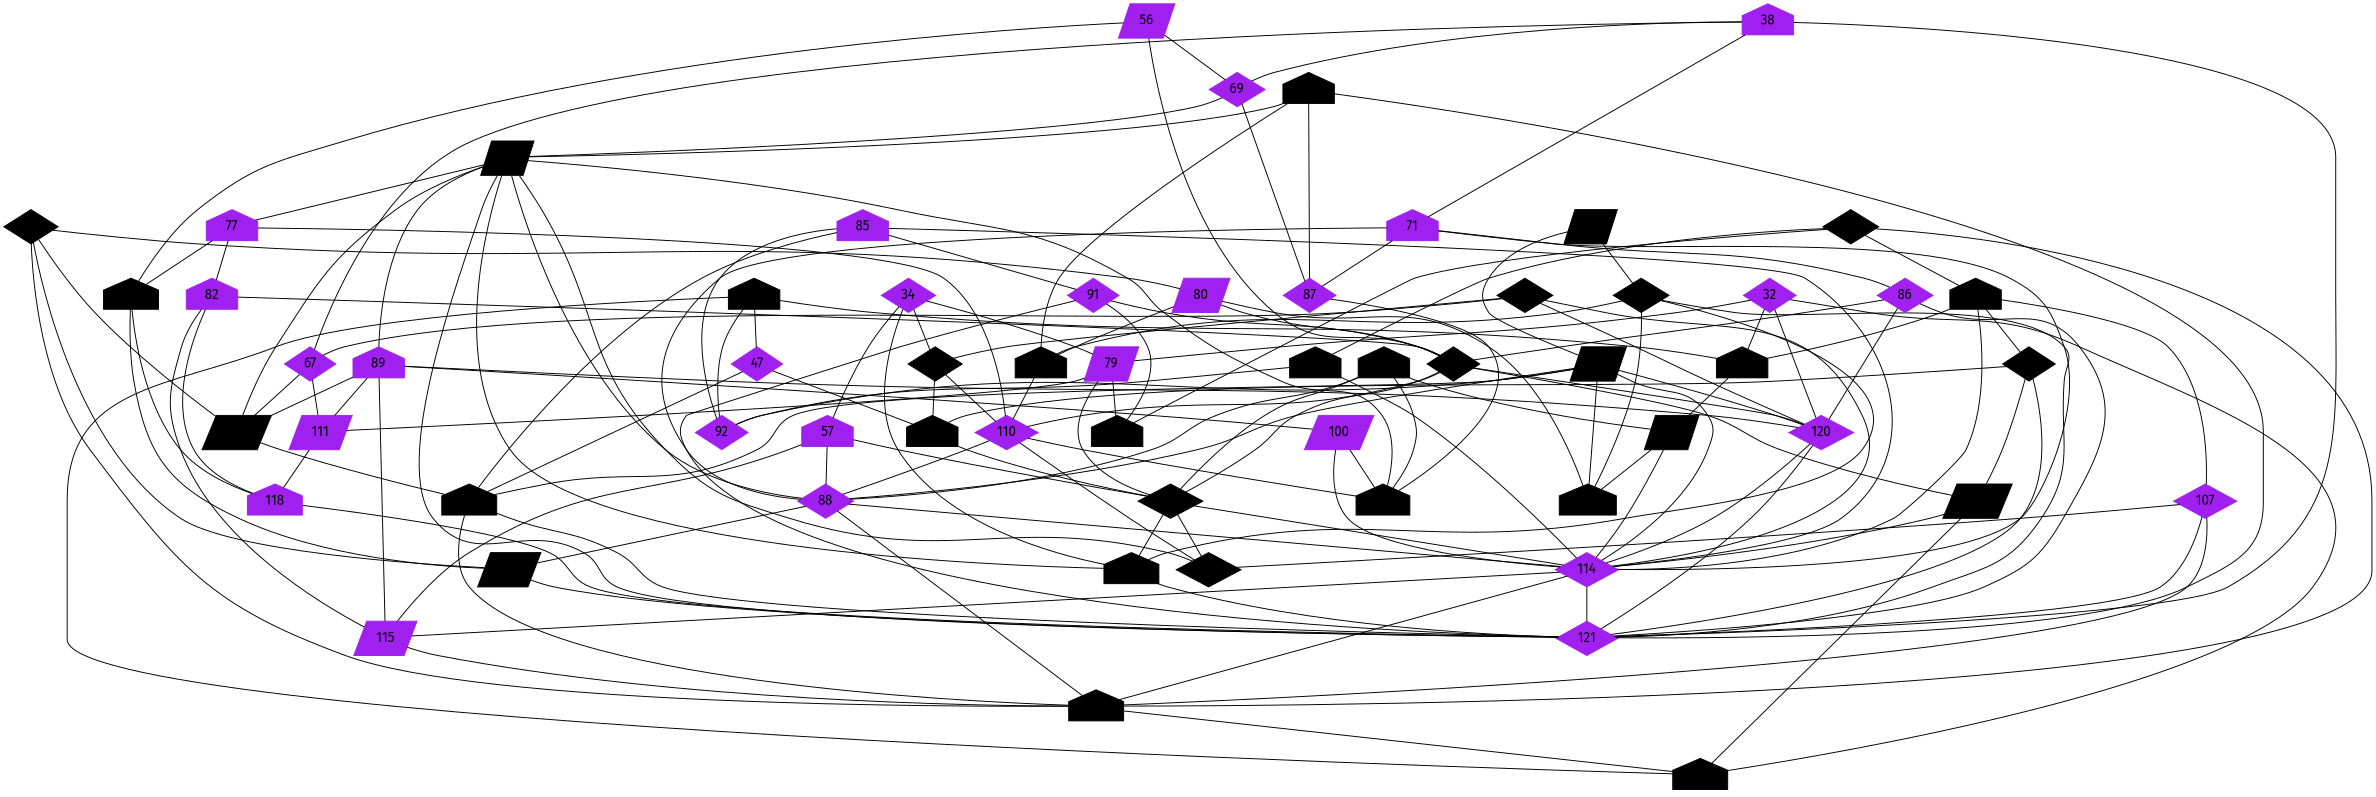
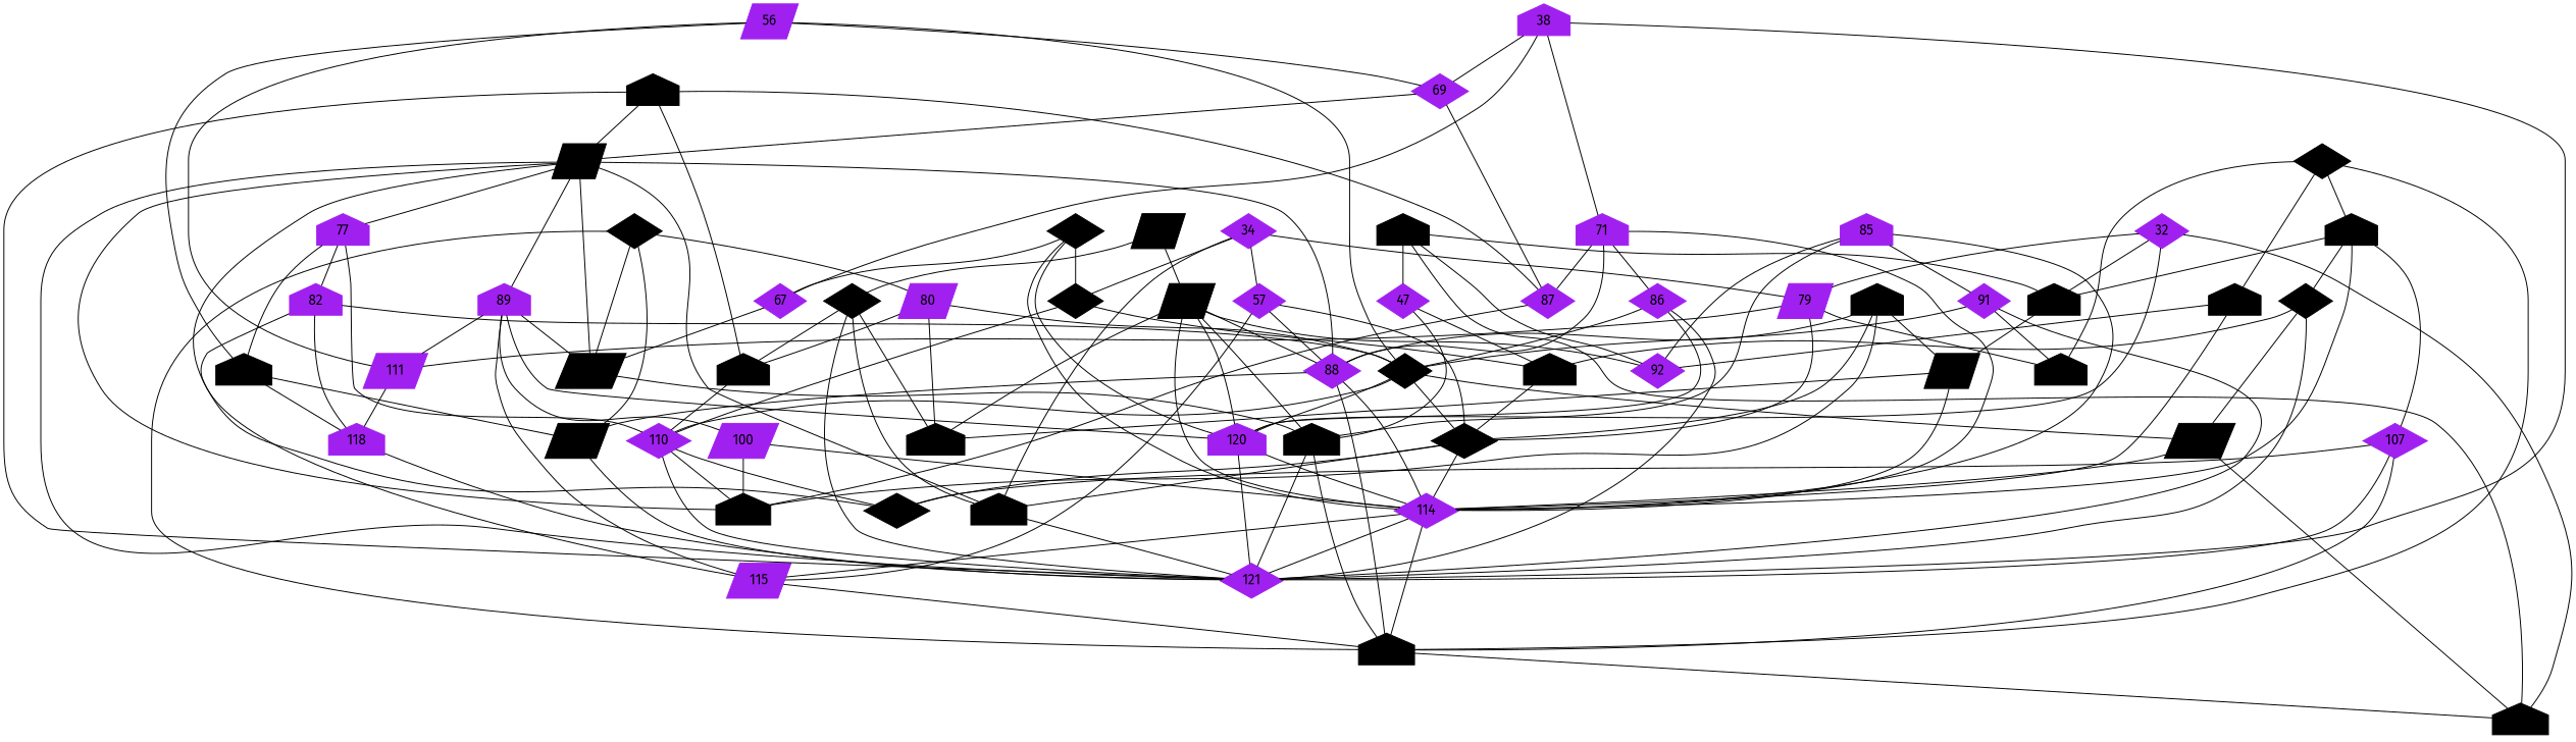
  graph {
    fontname="Fira Sans"
    node [color=black fontname="Fira Sans" shape=diamond style=filled]
    edge [fontname="Fira Sans"]
    58 [shape=parallelogram super="+45"]
    92 [color=purple]
    114 [color=purple super="+14+15+113"]
-   120 [color=purple super="+4+8+78"]
+   120 [color=purple shape=house super="+4+8+78"]
    119 [shape=house super="+108"]
    88 [color=purple super="+16+19+29+41"]
    103 [shape=house]
    5 [shape=parallelogram]
    90 [super="+3"]
    116 [shape=house super="+64"]
    121 [color=purple super="+2+70+106+94"]
    96 [shape=house]
    34 [color=purple]
    50
-   57 [color=purple shape=house]
+   57 [color=purple]
    79 [color=purple shape=parallelogram super="+22"]
    95 [shape=house]
    110 [color=purple super="+98"]
    105 [super="+1+9+40"]
    115 [color=purple shape=parallelogram super="+102"]
    99 [shape=house]
    111 [color=purple shape=parallelogram]
    47 [color=purple]
    37 [shape=house]
    74 [shape=house]
    123 [shape=house]
    76 [shape=parallelogram]
    38 [color=purple shape=house]
    67 [color=purple]
    69 [color=purple]
    71 [color=purple shape=house super="+43"]
    104 [shape=parallelogram super="+23"]
    75 [shape=parallelogram super="+48+73"]
    87 [color=purple]
    86 [color=purple]
    112 [shape=house super="+68"]
    77 [color=purple shape=house]
    89 [color=purple shape=house super="+81"]
    124
    44 [shape=house]
    46
    122 [shape=house super="+13+31+84+60"]
    49 [super="+42"]
    55 [shape=house]
    66 [shape=house super="+30"]
    93
    107 [color=purple]
    53 [shape=house]
    117 [shape=parallelogram]
    56 [color=purple shape=parallelogram]
    97 [super="+17+20+25+61"]
    101 [shape=house]
    109 [shape=parallelogram]
    118 [color=purple shape=house]
    59
    80 [color=purple shape=parallelogram]
    n57 [color=purple label=32]
    82 [color=purple shape=house]
    100 [color=purple shape=parallelogram]
    85 [color=purple shape=house]
    91 [color=purple]
    58 -- 92
    58 -- 114
    58 -- 120
    58 -- 119
    58 -- 88
    58 -- 103
    114 -- 121 [weight=5]
    114 -- 115
    114 -- 122 [weight=2]
    120 -- 114
    120 -- 121 [weight=2]
    119 -- 121
    119 -- 122 [weight=2]
    88 -- 114
    88 -- 122 [weight=2]
    88 -- 117
    5 -- 58 [weight=2]
    5 -- 90 [weight=2]
    90 -- 103
    90 -- 116
    90 -- 121
    90 -- 96
    116 -- 121
    96 -- 110
    34 -- 116
    34 -- 50
    34 -- 57
    34 -- 79
    50 -- 95
    50 -- 110
    57 -- 88
    57 -- 105
    57 -- 115
    79 -- 105 [weight=2]
    79 -- 99
    79 -- 111
    95 -- 105
-   110 -- 88 [weight=2]
+   110 -- 121 [weight=2]
    110 -- 112
    110 -- 124
    105 -- 114 [weight=3]
    105 -- 116 [weight=2]
    105 -- 124
    115 -- 122
    111 -- 118
    47 -- 119
    47 -- 95
    37 -- 92
    37 -- 47
    37 -- 74
    37 -- 123
    74 -- 76
    76 -- 114
    76 -- 103
    38 -- 121
    38 -- 67
    38 -- 69
    38 -- 71
    67 -- 104
    69 -- 75
    69 -- 87
    71 -- 114
    71 -- 88 [weight=2]
    71 -- 87
    71 -- 86
    104 -- 119
    75 -- 88 [weight=3]
    75 -- 116
    75 -- 121 [weight=2]
    75 -- 104 [weight=2]
    75 -- 112
    75 -- 77
    75 -- 89
    75 -- 124
    87 -- 112
    86 -- 120
    86 -- 121
    86 -- 97
    77 -- 110
    77 -- 101
    77 -- 82
    89 -- 120 [weight=2]
    89 -- 115 [weight=2]
    89 -- 111
    89 -- 104
    89 -- 100
    44 -- 121
    44 -- 96
    44 -- 75
    44 -- 87
    46 -- 114
    46 -- 120
    46 -- 50
    46 -- 67
    122 -- 123
    49 -- 99 [weight=2]
    49 -- 122 [weight=2]
    49 -- 55
    49 -- 66
    55 -- 92
    55 -- 114 [weight=2]
    66 -- 114 [weight=2]
    66 -- 74
    66 -- 93
    66 -- 107
    93 -- 121
    93 -- 95
    93 -- 109
    107 -- 121
    107 -- 124
    107 -- 122
    53 -- 88
    53 -- 105
    53 -- 76
    53 -- 112
    117 -- 121
-   67 -- 111
+   56 -- 111
    56 -- 69
    56 -- 97
    56 -- 101
    97 -- 120 [weight=2]
    97 -- 110 [weight=3]
    97 -- 105
    97 -- 109
    101 -- 117
    101 -- 118
    109 -- 114
    109 -- 123
    118 -- 121
    59 -- 104
    59 -- 122
    59 -- 117
    59 -- 80
    80 -- 103
    80 -- 96
    80 -- 97
    n57 -- 120
    n57 -- 79
    n57 -- 74
    n57 -- 123
    82 -- 115
    82 -- 97
    82 -- 118
    100 -- 114
    100 -- 112 [weight=2]
    85 -- 92
    85 -- 114
    85 -- 119
    85 -- 91
    91 -- 121
    91 -- 99
    91 -- 97
  }
